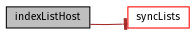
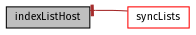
  digraph {
    rankdir=LR
    fontname="Fira Sans"
    node [fontname="Fira Sans" fontsize=10 shape=record style=filled]
    n1 [color=black fillcolor=grey75 fontcolor=black height=0.2 label=indexListHost width=0.4]
    n2 [color=red fillcolor=white height=0.2 label=syncLists width=0.4]
-   n1 -> n2 [color=brown fontname="Fira Sans" fontsize=10 labelfontname=Helvetica labelfontsize=10 style=solid arrowhead=tee]
+   n2 -> n1 [color=brown fontname="Fira Sans" fontsize=10 labelfontname=Helvetica labelfontsize=10 style=solid arrowhead=tee]
  }
